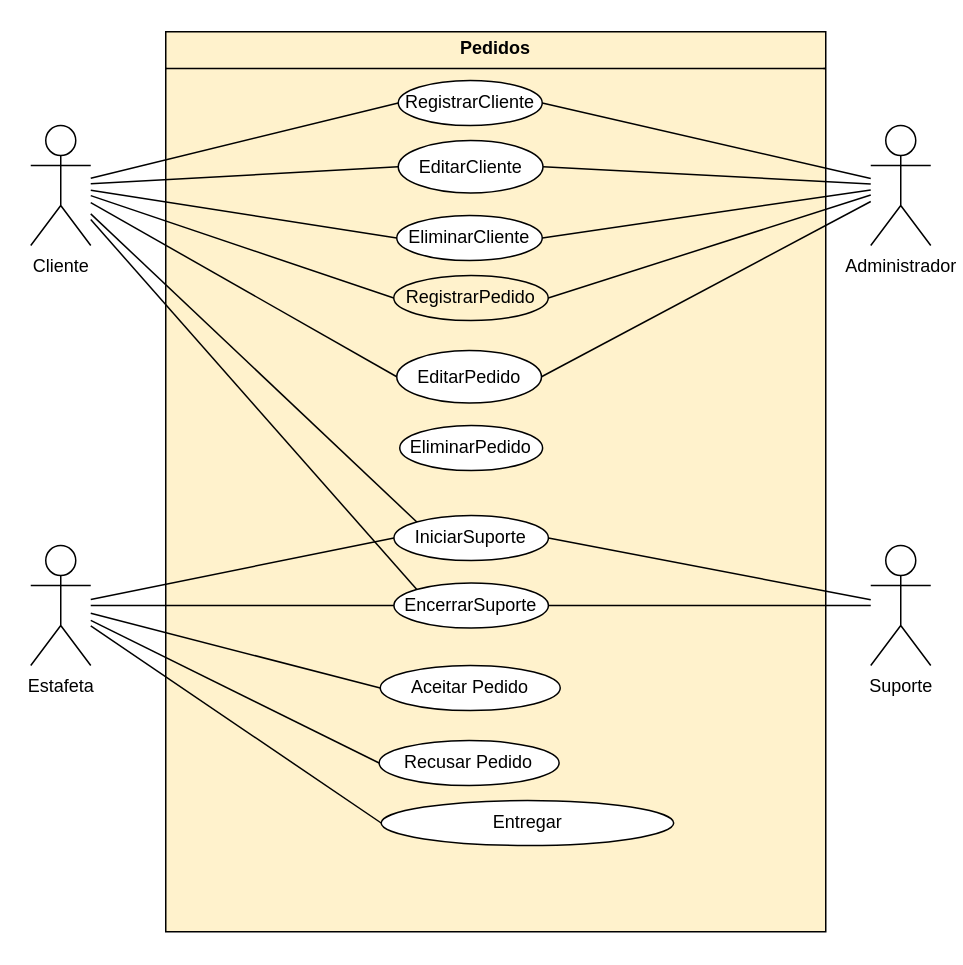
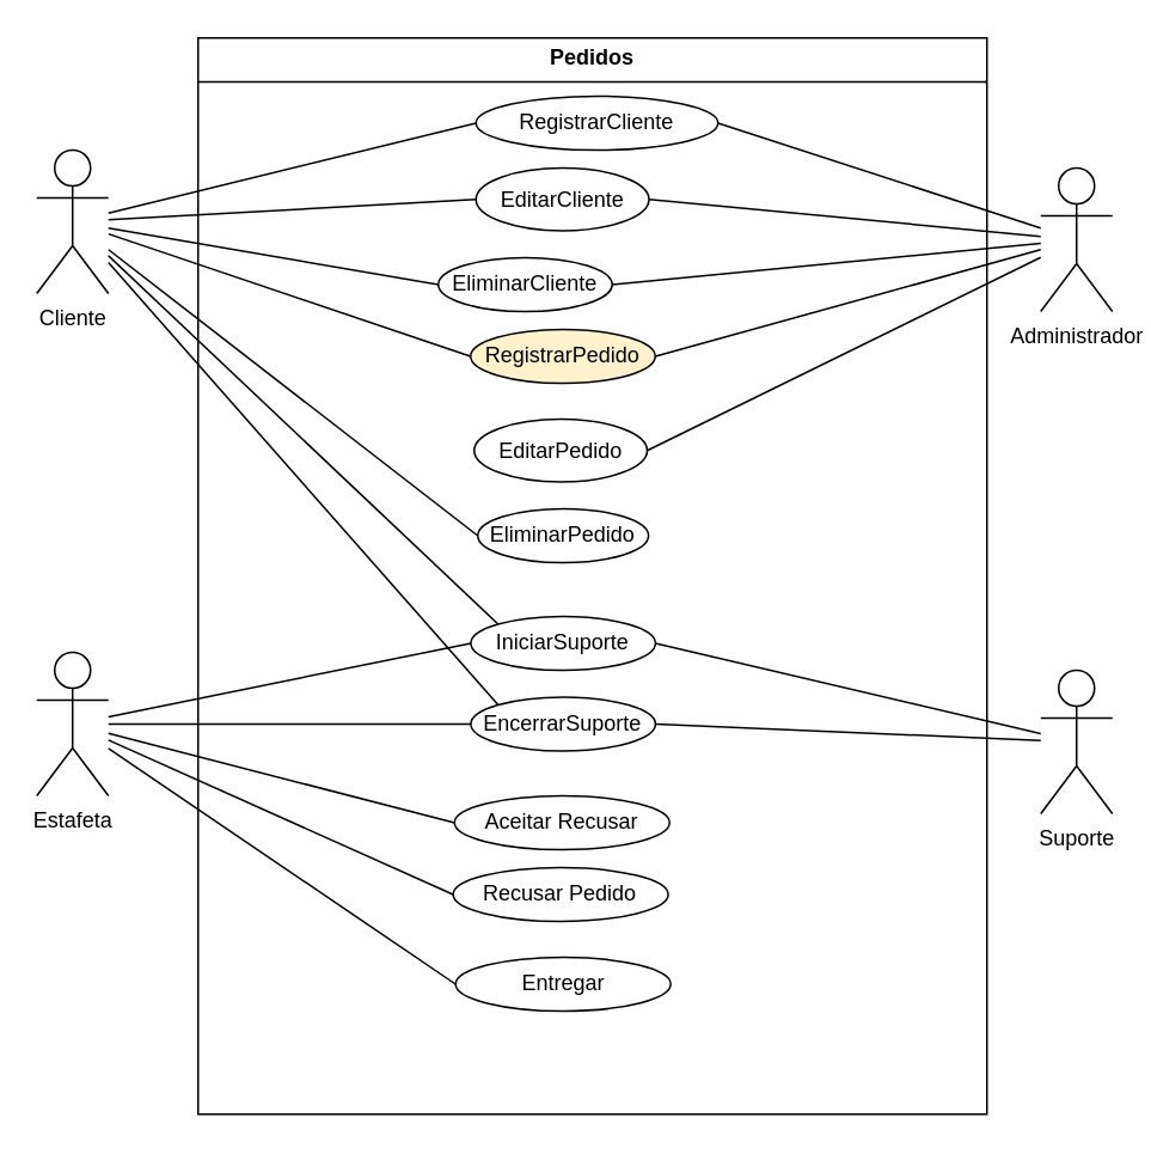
  <mxCell id="0" />
  <mxCell id="1" parent="0" />
- <mxCell id="2" value="&lt;p style=&quot;margin: 4px 0px 0px; text-align: center;&quot;&gt;&lt;b&gt;Pedidos&lt;/b&gt;&lt;/p&gt;&lt;hr size=&quot;1&quot; style=&quot;border-style:solid;&quot;&gt;&lt;p style=&quot;margin:0px;margin-left:8px;&quot;&gt;&lt;br&gt;&lt;/p&gt;" style="verticalAlign=top;align=left;overflow=fill;html=1;whiteSpace=wrap;fillColor=#fff2cc;" vertex="1" parent="1"><mxGeometry x="110" y="20.5" width="440" height="600" as="geometry" /></mxCell>
+ <mxCell id="2" value="&lt;p style=&quot;margin: 4px 0px 0px; text-align: center;&quot;&gt;&lt;b&gt;Pedidos&lt;/b&gt;&lt;/p&gt;&lt;hr size=&quot;1&quot; style=&quot;border-style:solid;&quot;&gt;&lt;p style=&quot;margin:0px;margin-left:8px;&quot;&gt;&lt;br&gt;&lt;/p&gt;" style="verticalAlign=top;align=left;overflow=fill;html=1;whiteSpace=wrap;" vertex="1" parent="1"><mxGeometry x="110" y="20.5" width="440" height="600" as="geometry" /></mxCell>
  <mxCell id="3" value="Cliente" style="shape=umlActor;verticalLabelPosition=bottom;verticalAlign=top;html=1;outlineConnect=0;" vertex="1" parent="1"><mxGeometry x="20" y="83" width="40" height="80" as="geometry" /></mxCell>
- <mxCell id="4" value="Administrador" style="shape=umlActor;verticalLabelPosition=bottom;verticalAlign=top;html=1;outlineConnect=0;" vertex="1" parent="1"><mxGeometry x="580" y="83" width="40" height="80" as="geometry" /></mxCell>
- <mxCell id="5" value="&lt;font style=&quot;vertical-align: inherit;&quot;&gt;&lt;font style=&quot;vertical-align: inherit;&quot;&gt;&lt;font style=&quot;vertical-align: inherit;&quot;&gt;&lt;font style=&quot;vertical-align: inherit;&quot;&gt;RegistrarCliente&lt;/font&gt;&lt;/font&gt;&lt;/font&gt;&lt;/font&gt;" style="ellipse;whiteSpace=wrap;html=1;align=center;" vertex="1" parent="1"><mxGeometry x="265" y="53" width="96" height="30" as="geometry" /></mxCell>
+ <mxCell id="4" value="Administrador" style="shape=umlActor;verticalLabelPosition=bottom;verticalAlign=top;html=1;outlineConnect=0;" vertex="1" parent="1"><mxGeometry x="580" y="93" width="40" height="80" as="geometry" /></mxCell>
+ <mxCell id="5" value="&lt;font style=&quot;vertical-align: inherit;&quot;&gt;&lt;font style=&quot;vertical-align: inherit;&quot;&gt;&lt;font style=&quot;vertical-align: inherit;&quot;&gt;&lt;font style=&quot;vertical-align: inherit;&quot;&gt;RegistrarCliente&lt;/font&gt;&lt;/font&gt;&lt;/font&gt;&lt;/font&gt;" style="ellipse;whiteSpace=wrap;html=1;align=center;" vertex="1" parent="1"><mxGeometry x="265" y="53" width="135" height="30" as="geometry" /></mxCell>
  <mxCell id="6" value="&lt;font style=&quot;vertical-align: inherit;&quot;&gt;&lt;font style=&quot;vertical-align: inherit;&quot;&gt;&lt;font style=&quot;vertical-align: inherit;&quot;&gt;&lt;font style=&quot;vertical-align: inherit;&quot;&gt;EditarCliente&lt;/font&gt;&lt;/font&gt;&lt;/font&gt;&lt;/font&gt;" style="ellipse;whiteSpace=wrap;html=1;align=center;" vertex="1" parent="1"><mxGeometry x="265" y="93" width="96.5" height="35" as="geometry" /></mxCell>
- <mxCell id="7" value="&lt;font style=&quot;vertical-align: inherit;&quot;&gt;&lt;font style=&quot;vertical-align: inherit;&quot;&gt;EliminarCliente&lt;/font&gt;&lt;/font&gt;" style="ellipse;whiteSpace=wrap;html=1;align=center;" vertex="1" parent="1"><mxGeometry x="264" y="143" width="97" height="30" as="geometry" /></mxCell>
+ <mxCell id="7" value="&lt;font style=&quot;vertical-align: inherit;&quot;&gt;&lt;font style=&quot;vertical-align: inherit;&quot;&gt;EliminarCliente&lt;/font&gt;&lt;/font&gt;" style="ellipse;whiteSpace=wrap;html=1;align=center;" vertex="1" parent="1"><mxGeometry x="244" y="143" width="97" height="30" as="geometry" /></mxCell>
  <mxCell id="8" value="" style="endArrow=none;html=1;rounded=0;entryX=0;entryY=0.5;entryDx=0;entryDy=0;" edge="1" parent="1" source="3" target="5"><mxGeometry relative="1" as="geometry"><mxPoint x="60" y="277" as="sourcePoint" /><mxPoint x="218" y="253" as="targetPoint" /></mxGeometry></mxCell>
  <mxCell id="9" value="" style="endArrow=none;html=1;rounded=0;entryX=0;entryY=0.5;entryDx=0;entryDy=0;" edge="1" parent="1" source="3" target="6"><mxGeometry relative="1" as="geometry"><mxPoint x="70" y="283" as="sourcePoint" /><mxPoint x="275" y="138" as="targetPoint" /></mxGeometry></mxCell>
  <mxCell id="10" value="" style="endArrow=none;html=1;rounded=0;entryX=0;entryY=0.5;entryDx=0;entryDy=0;" edge="1" parent="1" source="3" target="7"><mxGeometry relative="1" as="geometry"><mxPoint x="80" y="297" as="sourcePoint" /><mxPoint x="275" y="181" as="targetPoint" /></mxGeometry></mxCell>
  <mxCell id="11" value="&lt;font style=&quot;vertical-align: inherit;&quot;&gt;&lt;font style=&quot;vertical-align: inherit;&quot;&gt;&lt;font style=&quot;vertical-align: inherit;&quot;&gt;&lt;font style=&quot;vertical-align: inherit;&quot;&gt;&lt;font style=&quot;vertical-align: inherit;&quot;&gt;&lt;font style=&quot;vertical-align: inherit;&quot;&gt;RegistrarPedido&lt;/font&gt;&lt;/font&gt;&lt;/font&gt;&lt;/font&gt;&lt;/font&gt;&lt;/font&gt;" style="ellipse;whiteSpace=wrap;html=1;align=center;fillColor=#fff2cc;" vertex="1" parent="1"><mxGeometry x="262" y="183" width="103" height="30" as="geometry" /></mxCell>
  <mxCell id="12" value="&lt;font style=&quot;vertical-align: inherit;&quot;&gt;&lt;font style=&quot;vertical-align: inherit;&quot;&gt;&lt;font style=&quot;vertical-align: inherit;&quot;&gt;&lt;font style=&quot;vertical-align: inherit;&quot;&gt;EditarPedido&lt;/font&gt;&lt;/font&gt;&lt;/font&gt;&lt;/font&gt;" style="ellipse;whiteSpace=wrap;html=1;align=center;" vertex="1" parent="1"><mxGeometry x="264" y="233" width="96.5" height="35" as="geometry" /></mxCell>
  <mxCell id="13" value="&lt;font style=&quot;vertical-align: inherit;&quot;&gt;&lt;font style=&quot;vertical-align: inherit;&quot;&gt;EliminarPedido&lt;/font&gt;&lt;/font&gt;" style="ellipse;whiteSpace=wrap;html=1;align=center;" vertex="1" parent="1"><mxGeometry x="265.99" y="283" width="95.25" height="30" as="geometry" /></mxCell>
  <mxCell id="14" value="" style="endArrow=none;html=1;rounded=0;exitX=1;exitY=0.5;exitDx=0;exitDy=0;" edge="1" parent="1" source="5" target="4"><mxGeometry relative="1" as="geometry"><mxPoint x="280" y="604" as="sourcePoint" /><mxPoint x="485" y="463" as="targetPoint" /></mxGeometry></mxCell>
  <mxCell id="15" value="" style="endArrow=none;html=1;rounded=0;exitX=1;exitY=0.5;exitDx=0;exitDy=0;" edge="1" parent="1" source="6" target="4"><mxGeometry relative="1" as="geometry"><mxPoint x="313" y="499" as="sourcePoint" /><mxPoint x="518" y="433" as="targetPoint" /></mxGeometry></mxCell>
  <mxCell id="16" value="" style="endArrow=none;html=1;rounded=0;entryX=1;entryY=0.5;entryDx=0;entryDy=0;" edge="1" parent="1" source="4" target="7"><mxGeometry relative="1" as="geometry"><mxPoint x="300" y="546" as="sourcePoint" /><mxPoint x="505" y="523" as="targetPoint" /></mxGeometry></mxCell>
  <mxCell id="17" value="" style="endArrow=none;html=1;rounded=0;entryX=0;entryY=0.5;entryDx=0;entryDy=0;" edge="1" parent="1" source="3" target="11"><mxGeometry relative="1" as="geometry"><mxPoint x="70" y="133" as="sourcePoint" /><mxPoint x="275" y="228" as="targetPoint" /></mxGeometry></mxCell>
- <mxCell id="18" value="" style="endArrow=none;html=1;rounded=0;entryX=0;entryY=0.5;entryDx=0;entryDy=0;" edge="1" parent="1" source="3" target="12"><mxGeometry relative="1" as="geometry"><mxPoint x="70" y="253" as="sourcePoint" /><mxPoint x="272" y="288" as="targetPoint" /></mxGeometry></mxCell>
+ <mxCell id="19" value="" style="endArrow=none;html=1;rounded=0;entryX=0;entryY=0.5;entryDx=0;entryDy=0;" edge="1" parent="1" source="3" target="13"><mxGeometry relative="1" as="geometry"><mxPoint x="60" y="253" as="sourcePoint" /><mxPoint x="275" y="331" as="targetPoint" /></mxGeometry></mxCell>
  <mxCell id="20" value="" style="endArrow=none;html=1;rounded=0;entryX=1;entryY=0.5;entryDx=0;entryDy=0;" edge="1" parent="1" source="4" target="11"><mxGeometry relative="1" as="geometry"><mxPoint x="70" y="253" as="sourcePoint" /><mxPoint x="272" y="288" as="targetPoint" /></mxGeometry></mxCell>
  <mxCell id="21" value="" style="endArrow=none;html=1;rounded=0;entryX=1;entryY=0.5;entryDx=0;entryDy=0;" edge="1" parent="1" source="4" target="12"><mxGeometry relative="1" as="geometry"><mxPoint x="580" y="243" as="sourcePoint" /><mxPoint x="375" y="288" as="targetPoint" /></mxGeometry></mxCell>
- <mxCell id="22" value="Suporte" style="shape=umlActor;verticalLabelPosition=bottom;verticalAlign=top;html=1;outlineConnect=0;" vertex="1" parent="1"><mxGeometry x="580" y="363" width="40" height="80" as="geometry" /></mxCell>
+ <mxCell id="22" value="Suporte" style="shape=umlActor;verticalLabelPosition=bottom;verticalAlign=top;html=1;outlineConnect=0;" vertex="1" parent="1"><mxGeometry x="580" y="373" width="40" height="80" as="geometry" /></mxCell>
  <mxCell id="23" value="Estafeta" style="shape=umlActor;verticalLabelPosition=bottom;verticalAlign=top;html=1;outlineConnect=0;" vertex="1" parent="1"><mxGeometry x="20" y="363" width="40" height="80" as="geometry" /></mxCell>
  <mxCell id="24" value="&lt;font style=&quot;vertical-align: inherit;&quot;&gt;&lt;font style=&quot;vertical-align: inherit;&quot;&gt;&lt;font style=&quot;vertical-align: inherit;&quot;&gt;&lt;font style=&quot;vertical-align: inherit;&quot;&gt;&lt;font style=&quot;vertical-align: inherit;&quot;&gt;&lt;font style=&quot;vertical-align: inherit;&quot;&gt;&lt;font style=&quot;vertical-align: inherit;&quot;&gt;&lt;font style=&quot;vertical-align: inherit;&quot;&gt;IniciarSuporte&lt;/font&gt;&lt;/font&gt;&lt;/font&gt;&lt;/font&gt;&lt;/font&gt;&lt;/font&gt;&lt;/font&gt;&lt;/font&gt;" style="ellipse;whiteSpace=wrap;html=1;align=center;" vertex="1" parent="1"><mxGeometry x="262.12" y="343" width="103" height="30" as="geometry" /></mxCell>
  <mxCell id="25" value="&lt;font style=&quot;vertical-align: inherit;&quot;&gt;&lt;font style=&quot;vertical-align: inherit;&quot;&gt;&lt;font style=&quot;vertical-align: inherit;&quot;&gt;&lt;font style=&quot;vertical-align: inherit;&quot;&gt;&lt;font style=&quot;vertical-align: inherit;&quot;&gt;&lt;font style=&quot;vertical-align: inherit;&quot;&gt;&lt;font style=&quot;vertical-align: inherit;&quot;&gt;&lt;font style=&quot;vertical-align: inherit;&quot;&gt;&lt;font style=&quot;vertical-align: inherit;&quot;&gt;&lt;font style=&quot;vertical-align: inherit;&quot;&gt;EncerrarSuporte&lt;/font&gt;&lt;/font&gt;&lt;/font&gt;&lt;/font&gt;&lt;/font&gt;&lt;/font&gt;&lt;/font&gt;&lt;/font&gt;&lt;/font&gt;&lt;/font&gt;" style="ellipse;whiteSpace=wrap;html=1;align=center;" vertex="1" parent="1"><mxGeometry x="262.12" y="388" width="103" height="30" as="geometry" /></mxCell>
  <mxCell id="26" value="" style="endArrow=none;html=1;rounded=0;entryX=0;entryY=0.5;entryDx=0;entryDy=0;" edge="1" parent="1" source="23" target="24"><mxGeometry relative="1" as="geometry"><mxPoint x="60" y="313" as="sourcePoint" /><mxPoint x="262" y="418" as="targetPoint" /></mxGeometry></mxCell>
  <mxCell id="27" value="" style="endArrow=none;html=1;rounded=0;entryX=0;entryY=0.5;entryDx=0;entryDy=0;" edge="1" parent="1" source="23" target="25"><mxGeometry relative="1" as="geometry"><mxPoint x="60" y="413" as="sourcePoint" /><mxPoint x="260" y="458" as="targetPoint" /></mxGeometry></mxCell>
  <mxCell id="28" value="" style="endArrow=none;html=1;rounded=0;entryX=0;entryY=0;entryDx=0;entryDy=0;" edge="1" parent="1" source="3" target="24"><mxGeometry relative="1" as="geometry"><mxPoint x="70" y="190" as="sourcePoint" /><mxPoint x="276" y="368" as="targetPoint" /></mxGeometry></mxCell>
  <mxCell id="29" value="" style="endArrow=none;html=1;rounded=0;entryX=0;entryY=0;entryDx=0;entryDy=0;" edge="1" parent="1" source="3" target="25"><mxGeometry relative="1" as="geometry"><mxPoint x="70" y="194" as="sourcePoint" /><mxPoint x="286" y="417" as="targetPoint" /></mxGeometry></mxCell>
  <mxCell id="30" value="" style="endArrow=none;html=1;rounded=0;exitX=1;exitY=0.5;exitDx=0;exitDy=0;" edge="1" parent="1" source="24" target="22"><mxGeometry relative="1" as="geometry"><mxPoint x="365" y="419" as="sourcePoint" /><mxPoint x="567" y="433" as="targetPoint" /></mxGeometry></mxCell>
  <mxCell id="31" value="" style="endArrow=none;html=1;rounded=0;exitX=1;exitY=0.5;exitDx=0;exitDy=0;" edge="1" parent="1" source="25" target="22"><mxGeometry relative="1" as="geometry"><mxPoint x="375" y="429" as="sourcePoint" /><mxPoint x="590" y="414" as="targetPoint" /></mxGeometry></mxCell>
- <mxCell id="32" value="Aceitar Pedido" style="ellipse;whiteSpace=wrap;html=1;align=center;" vertex="1" parent="1"><mxGeometry x="253" y="443" width="120" height="30" as="geometry" /></mxCell>
- <mxCell id="33" value="Recusar Pedido" style="ellipse;whiteSpace=wrap;html=1;align=center;" vertex="1" parent="1"><mxGeometry x="252.25" y="493" width="120" height="30" as="geometry" /></mxCell>
+ <mxCell id="32" value="Aceitar Recusar" style="ellipse;whiteSpace=wrap;html=1;align=center;" vertex="1" parent="1"><mxGeometry x="253" y="443" width="120" height="30" as="geometry" /></mxCell>
+ <mxCell id="33" value="Recusar Pedido" style="ellipse;whiteSpace=wrap;html=1;align=center;" vertex="1" parent="1"><mxGeometry x="252.25" y="483" width="120" height="30" as="geometry" /></mxCell>
  <mxCell id="34" value="" style="endArrow=none;html=1;rounded=0;entryX=0;entryY=0.5;entryDx=0;entryDy=0;" edge="1" parent="1" source="23" target="32"><mxGeometry relative="1" as="geometry"><mxPoint x="70" y="423" as="sourcePoint" /><mxPoint x="274" y="469" as="targetPoint" /></mxGeometry></mxCell>
  <mxCell id="35" value="" style="endArrow=none;html=1;rounded=0;entryX=0;entryY=0.5;entryDx=0;entryDy=0;" edge="1" parent="1" source="23" target="33"><mxGeometry relative="1" as="geometry"><mxPoint x="60" y="463" as="sourcePoint" /><mxPoint x="253" y="558" as="targetPoint" /></mxGeometry></mxCell>
- <mxCell id="36" value="&lt;font style=&quot;vertical-align: inherit;&quot;&gt;&lt;font style=&quot;vertical-align: inherit;&quot;&gt;Entregar&lt;/font&gt;&lt;/font&gt;" style="ellipse;whiteSpace=wrap;html=1;align=center;" vertex="1" parent="1"><mxGeometry x="253.62" y="533" width="195" height="30" as="geometry" /></mxCell>
+ <mxCell id="36" value="&lt;font style=&quot;vertical-align: inherit;&quot;&gt;&lt;font style=&quot;vertical-align: inherit;&quot;&gt;Entregar&lt;/font&gt;&lt;/font&gt;" style="ellipse;whiteSpace=wrap;html=1;align=center;" vertex="1" parent="1"><mxGeometry x="253.62" y="533" width="120" height="30" as="geometry" /></mxCell>
  <mxCell id="37" value="" style="endArrow=none;html=1;rounded=0;entryX=0;entryY=0.5;entryDx=0;entryDy=0;" edge="1" parent="1" source="23" target="36"><mxGeometry relative="1" as="geometry"><mxPoint x="70" y="423" as="sourcePoint" /><mxPoint x="262" y="518" as="targetPoint" /></mxGeometry></mxCell>
